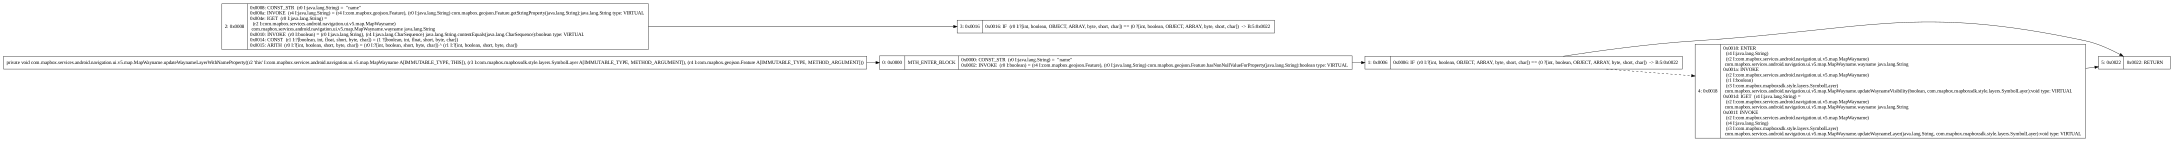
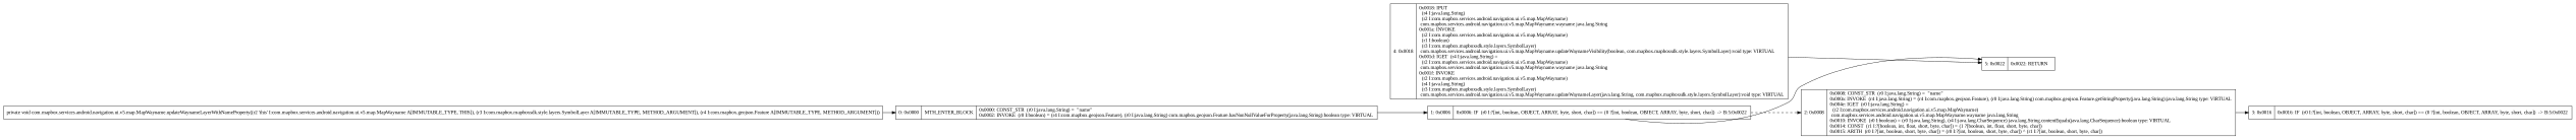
  digraph {
    fontname="Liberation Serif"
    rankdir=LR
    node [fontname="Liberation Serif" shape=record]
    edge [fontname="Liberation Serif"]
    n1 [label="{0\:\ 0x0000|MTH_ENTER_BLOCK\l|0x0000: CONST_STR  (r0 I:java.lang.String) =  \"name\" \l0x0002: INVOKE  (r0 I:boolean) = (r4 I:com.mapbox.geojson.Feature), (r0 I:java.lang.String) com.mapbox.geojson.Feature.hasNonNullValueForProperty(java.lang.String):boolean type: VIRTUAL \l}"]
    n2 [label="{1\:\ 0x0006|0x0006: IF  (r0 I:?[int, boolean, OBJECT, ARRAY, byte, short, char]) == (0 ?[int, boolean, OBJECT, ARRAY, byte, short, char])  \-\> B:5:0x0022 \l}"]
    n3 [label="{2\:\ 0x0008|0x0008: CONST_STR  (r0 I:java.lang.String) =  \"name\" \l0x000a: INVOKE  (r4 I:java.lang.String) = (r4 I:com.mapbox.geojson.Feature), (r0 I:java.lang.String) com.mapbox.geojson.Feature.getStringProperty(java.lang.String):java.lang.String type: VIRTUAL \l0x004e: IGET  (r0 I:java.lang.String) = \l  (r2 I:com.mapbox.services.android.navigation.ui.v5.map.MapWayname)\l com.mapbox.services.android.navigation.ui.v5.map.MapWayname.wayname java.lang.String \l0x0010: INVOKE  (r0 I:boolean) = (r0 I:java.lang.String), (r4 I:java.lang.CharSequence) java.lang.String.contentEquals(java.lang.CharSequence):boolean type: VIRTUAL \l0x0014: CONST  (r1 I:?[boolean, int, float, short, byte, char]) = (1 ?[boolean, int, float, short, byte, char]) \l0x0015: ARITH  (r0 I:?[int, boolean, short, byte, char]) = (r0 I:?[int, boolean, short, byte, char]) ^ (r1 I:?[int, boolean, short, byte, char]) \l}"]
    n4 [label="{5\:\ 0x0022|0x0022: RETURN   \l}"]
    n5 [label="{3\:\ 0x0016|0x0016: IF  (r0 I:?[int, boolean, OBJECT, ARRAY, byte, short, char]) == (0 ?[int, boolean, OBJECT, ARRAY, byte, short, char])  \-\> B:5:0x0022 \l}"]
-   n6 [label="{4\:\ 0x0018|0x0018: ENTER  \l  (r4 I:java.lang.String)\l  (r2 I:com.mapbox.services.android.navigation.ui.v5.map.MapWayname)\l com.mapbox.services.android.navigation.ui.v5.map.MapWayname.wayname java.lang.String \l0x001a: INVOKE  \l  (r2 I:com.mapbox.services.android.navigation.ui.v5.map.MapWayname)\l  (r1 I:boolean)\l  (r3 I:com.mapbox.mapboxsdk.style.layers.SymbolLayer)\l com.mapbox.services.android.navigation.ui.v5.map.MapWayname.updateWaynameVisibility(boolean, com.mapbox.mapboxsdk.style.layers.SymbolLayer):void type: VIRTUAL \l0x001d: IGET  (r4 I:java.lang.String) = \l  (r2 I:com.mapbox.services.android.navigation.ui.v5.map.MapWayname)\l com.mapbox.services.android.navigation.ui.v5.map.MapWayname.wayname java.lang.String \l0x001f: INVOKE  \l  (r2 I:com.mapbox.services.android.navigation.ui.v5.map.MapWayname)\l  (r4 I:java.lang.String)\l  (r3 I:com.mapbox.mapboxsdk.style.layers.SymbolLayer)\l com.mapbox.services.android.navigation.ui.v5.map.MapWayname.updateWaynameLayer(java.lang.String, com.mapbox.mapboxsdk.style.layers.SymbolLayer):void type: VIRTUAL \l}"]
+   n6 [label="{4\:\ 0x0018|0x0018: IPUT  \l  (r4 I:java.lang.String)\l  (r2 I:com.mapbox.services.android.navigation.ui.v5.map.MapWayname)\l com.mapbox.services.android.navigation.ui.v5.map.MapWayname.wayname java.lang.String \l0x001a: INVOKE  \l  (r2 I:com.mapbox.services.android.navigation.ui.v5.map.MapWayname)\l  (r1 I:boolean)\l  (r3 I:com.mapbox.mapboxsdk.style.layers.SymbolLayer)\l com.mapbox.services.android.navigation.ui.v5.map.MapWayname.updateWaynameVisibility(boolean, com.mapbox.mapboxsdk.style.layers.SymbolLayer):void type: VIRTUAL \l0x001d: IGET  (r4 I:java.lang.String) = \l  (r2 I:com.mapbox.services.android.navigation.ui.v5.map.MapWayname)\l com.mapbox.services.android.navigation.ui.v5.map.MapWayname.wayname java.lang.String \l0x001f: INVOKE  \l  (r2 I:com.mapbox.services.android.navigation.ui.v5.map.MapWayname)\l  (r4 I:java.lang.String)\l  (r3 I:com.mapbox.mapboxsdk.style.layers.SymbolLayer)\l com.mapbox.services.android.navigation.ui.v5.map.MapWayname.updateWaynameLayer(java.lang.String, com.mapbox.mapboxsdk.style.layers.SymbolLayer):void type: VIRTUAL \l}"]
    n7 [label="{private void com.mapbox.services.android.navigation.ui.v5.map.MapWayname.updateWaynameLayerWithNameProperty((r2 'this' I:com.mapbox.services.android.navigation.ui.v5.map.MapWayname A[IMMUTABLE_TYPE, THIS]), (r3 I:com.mapbox.mapboxsdk.style.layers.SymbolLayer A[IMMUTABLE_TYPE, METHOD_ARGUMENT]), (r4 I:com.mapbox.geojson.Feature A[IMMUTABLE_TYPE, METHOD_ARGUMENT])) }"]
    n1 -> n2
-   n2 -> n6 [style=dashed]
+   n2 -> n3 [style=dashed]
    n2 -> n4
    n3 -> n5
    n6 -> n4
    n7 -> n1
  }
